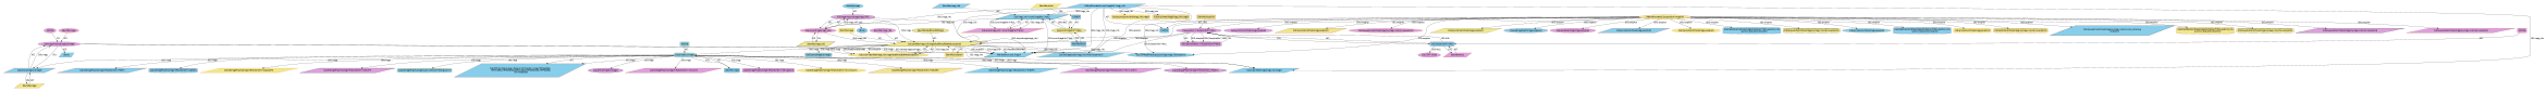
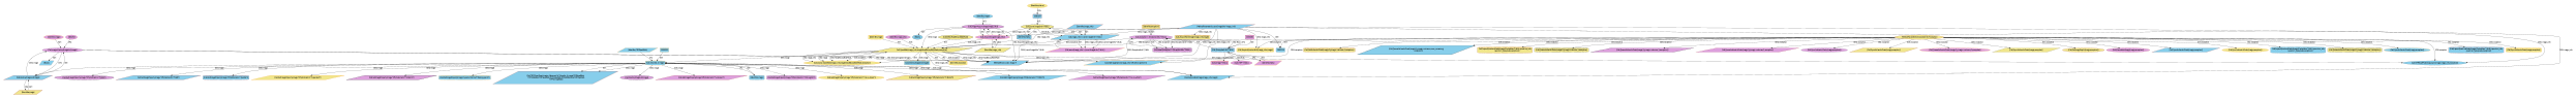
  digraph {
    fontname="IBM Plex Sans"
    node [color=brown fillcolor=skyblue fontname="IBM Plex Sans" shape=parallelogram style=filled]
    edge [fontname="IBM Plex Sans"]
    n1 [color=gray40 fillcolor=plum label="(Call,image=DestroyImageList(image))" shape=ellipse]
    n2 [label="(Call,DestroyImageList(image))"]
    n3 [color=black label="(MethodReturn,static Image *)"]
    n4 [color=gray40 label="(Block,)"]
    n5 [fillcolor=khaki label="(Identifier,image)"]
    n6 [color=darkorange label="(Call,(thandle_t) image)" shape=cylinder]
    n7 [color=darkorange label="(Call,SetImageProperty(image,\"quantum:format\",\"floating-point\"))" shape=cylinder]
    n8 [color=gray40 label="(Call,SetImageProperty(image,\"tiff:photometric\",\"YCBCR\"))"]
    n9 [color=gray40 fillcolor=plum label="(Call,SetImageProperty(image,\"tiff:photometric\",\"min-is-white\"))"]
    n10 [color=black fillcolor=plum label="(Call,SetImageProperty(image,\"tiff:photometric\",\"MASK\"))" shape=ellipse]
    n11 [label="(Call,SetImageProperty(image,\"tiff:photometric\",\"RGB\"))"]
    n12 [label="(Call,SetImageProperty(image,\"tiff:photometric\",\"palette\"))" shape=cylinder]
    n13 [color=darkorange fillcolor=khaki label="(Call,SetImageProperty(image,\"tiff:photometric\",\"separated\"))"]
    n14 [color=black fillcolor=plum label="(Call,SetImageProperty(image,\"tiff:photometric\",\"LOGLUV\"))"]
    n15 [color=gray40 label="(Call,AcquireNextImage(image_info,image))"]
    n16 [label="(Call,TIFFClientOpen(image->filename,\"rb\",(thandle_t) image,TIFFReadBlob,\n    TIFFWriteBlob,TIFFSeekBlob,TIFFCloseBlob,TIFFGetBlobSize,TIFFMapBlob,\n    TIFFUnmapBlob))"]
    n17 [color=black fillcolor=plum label="(Call,DestroyImageList(image))" shape=ellipse]
    n18 [fillcolor=plum label="(Call,SetImageProperty(image,\"tiff:photometric\",\"unknown\"))"]
    n19 [color=gray40 label="(Identifier,image)" shape=cylinder]
    n20 [color=gray40 fillcolor=plum label="(Call,SetImageProperty(image,\"tiff:photometric\",\"CIE Log2(L)\"))" shape=cylinder]
    n21 [color=darkorange fillcolor=khaki label="(Call,SetImageProperty(image,\"tiff:photometric\",\"min-is-black\"))" shape=ellipse]
    n22 [fillcolor=khaki label="(Call,SetImageProperty(image,\"tiff:photometric\",\"CIELAB\"))"]
    n23 [color=black fillcolor=khaki label="(Call,OpenBlob(image_info,image,ReadBinaryBlobMode,exception))"]
    n24 [color=gray40 label="(Call,TIFFReadPhotoshopLayers(image,image_info,exception))" shape=ellipse]
    n25 [color=darkorange label="(Call,GetImageOption(image_info,\"tiff:exif-properties\"))"]
    n26 [color=darkorange fillcolor=khaki label="(Identifier,exception)" shape=cylinder]
    n27 [color=darkorange label="(Call,DestroyImageList(image))" shape=cylinder]
    n28 [color=darkorange fillcolor=khaki label="(Call,status=OpenBlob(image_info,image,ReadBinaryBlobMode,exception))" shape=ellipse]
    n29 [color=darkorange fillcolor=plum label="(Call,AcquireImage(image_info))" shape=ellipse]
    n30 [color=black fillcolor=plum label="(Call,image=AcquireImage(image_info))" shape=ellipse]
    n31 [color=black fillcolor=khaki label="(Identifier,image_info)"]
    n32 [color=black label="(Block,)" shape=ellipse]
    n33 [color=black label="(Call,image_info != (const ImageInfo *) NULL)"]
    n34 [color=black fillcolor=khaki label="(Call,(const ImageInfo *) NULL)" shape=ellipse]
    n35 [color=darkorange fillcolor=plum label="(Call,assert(image_info != (const ImageInfo *) NULL))"]
    n36 [color=black label="(Identifier,NULL)" shape=cylinder]
    n37 [label="(MethodParameterIn,const ImageInfo *image_info)"]
    n38 [color=darkorange fillcolor=khaki label="(Call,AcquireQuantumInfo(image_info,image))" shape=cylinder]
    n39 [fillcolor=khaki label="(Call,AcquireNextImage(image_info,image))" shape=cylinder]
    1000115 [color=gray40 shape=cylinder]
    n41 [label="(Call,(ExceptionInfo *) NULL)" shape=cylinder]
    n42 [color=gray40 fillcolor=plum label="(Call,exception != (ExceptionInfo *) NULL)" shape=ellipse]
+   n43 [color=darkorange fillcolor=plum label="(Call,(Image *) NULL)" shape=cylinder]
    n44 [fillcolor=plum label="(Call,(TIFF *) NULL)" shape=ellipse]
    n45 [color=darkorange fillcolor=plum label="(Identifier,NULL)"]
    n46 [color=black fillcolor=plum label="(Call,assert(exception != (ExceptionInfo *) NULL))" shape=cylinder]
    n47 [fillcolor=khaki label="(MethodParameterIn,ExceptionInfo *exception)" shape=ellipse]
    n48 [color=gray40 fillcolor=khaki label="(Call,SyncAuthenticPixels(image,exception))"]
-   n49 [label="(Call,GetImageDepth(image,exception))" shape=ellipse]
+   n49 [fillcolor=khaki label="(Call,GetImageDepth(image,exception))" shape=ellipse]
    n50 [fillcolor=plum label="(Call,DecodeLabImage(image,exception))" shape=ellipse]
    n51 [label="(Call,SyncAuthenticPixels(image,exception))"]
    n52 [color=darkorange fillcolor=khaki label="(Call,SyncAuthenticPixels(image,exception))" shape=ellipse]
    n53 [color=gray40 label="(Call,ImportQuantumPixels(image,(CacheView *) NULL,quantum_info,\n            quantum_type,pixels,exception))" shape=cylinder]
    n54 [color=black fillcolor=khaki label="(Call,QueueAuthenticPixels(image,0,y,image->columns,1,exception))" shape=cylinder]
    n55 [color=darkorange label="(Call,SyncAuthenticPixels(image,exception))" shape=ellipse]
    n56 [label="(Call,ImportQuantumPixels(image,(CacheView *) NULL,quantum_info,\n              quantum_type,pixels,exception))" shape=cylinder]
    n57 [color=darkorange fillcolor=khaki label="(Call,SyncAuthenticPixels(image,exception))" shape=cylinder]
    n58 [fillcolor=khaki label="(Call,GetAuthenticPixels(image,0,y,image->columns,1,exception))" shape=cylinder]
    n59 [color=black label="(Call,QueueAuthenticPixels(image,0,y,image->columns,rows_remaining,\n            exception))"]
    n60 [fillcolor=khaki label="(Call,ImportQuantumPixels(image,(CacheView *) NULL,quantum_info,\n            quantum_type,pixels,exception))" shape=cylinder]
    n61 [color=black fillcolor=khaki label="(Call,QueueAuthenticPixels(image,0,y,image->columns,1,exception))" shape=cylinder]
    n62 [color=black fillcolor=plum label="(Call,QueueAuthenticPixels(image,0,y,image->columns,1,exception))"]
    n63 [fillcolor=plum label="(Call,QueueAuthenticPixels(image,0,y,image->columns,1,exception))"]
    n64 [color=gray40 fillcolor=plum label="(Call,SyncAuthenticPixels(image,exception))" shape=ellipse]
    n65 [fillcolor=khaki label="(Call,SyncAuthenticPixels(image,exception))"]
    n66 [color=darkorange fillcolor=plum label="(Call,QueueAuthenticPixels(image,0,y,image->columns,1,exception))" shape=ellipse]
    n67 [fillcolor=khaki label="(Identifier,exception)" shape=cylinder]
+   n68 [color=darkorange label="(Identifier,TIFFReadBlob)"]
    n69 [color=darkorange fillcolor=plum label="(Identifier,image)" shape=ellipse]
    n70 [color=black fillcolor=khaki label="(Identifier,ReadBinaryBlobMode)" shape=ellipse]
    n71 [label="(Identifier,image_info)"]
    n72 [color=gray40 label="(Identifier,image)" shape=ellipse]
-   n73 [color=darkorange fillcolor=khaki label="(Identifier,status)"]
+   n73 [color=darkorange fillcolor=khaki label="(Identifier,status)" shape=ellipse]
    1000159 [shape=cylinder]
    n75 [color=darkorange fillcolor=khaki label="(Identifier,image)" shape=cylinder]
    n76 [fillcolor=plum label="(Identifier,image_info)" shape=ellipse]
    1000253 [fillcolor=plum shape=ellipse]
    1000231 [color=darkorange shape=cylinder]
    1000186 [fillcolor=plum shape=cylinder]
    n1 -> n2 [label="CFG: "]
    n1 -> n3 [label="DDG: image"]
    n1 -> n3 [label="DDG: DestroyImageList(image)"]
    n1 -> n4 [label="AST: "]
    n2 -> n1 [label="AST: "]
    n2 -> n1 [label="DDG: image"]
    n2 -> n5 [label="CFG: "]
    n5 -> n2 [label="AST: "]
    n6 -> n2 [label="DDG: image"]
    n6 -> n7 [label="DDG: image"]
    n6 -> n8 [label="DDG: image"]
    n6 -> n9 [label="DDG: image"]
    n6 -> n10 [label="DDG: image"]
    n6 -> n11 [label="DDG: image"]
    n6 -> n12 [label="DDG: image"]
    n6 -> n13 [label="DDG: image"]
    n6 -> n14 [label="DDG: image"]
    n6 -> n15 [label="DDG: image"]
    n6 -> n16 [label="AST: "]
    n6 -> n16 [label="DDG: image"]
    n6 -> n17 [label="DDG: image"]
    n6 -> n18 [label="DDG: image"]
    n6 -> n19 [label="CFG: "]
    n6 -> n20 [label="DDG: image"]
    n6 -> n21 [label="DDG: image"]
    n6 -> n22 [label="DDG: image"]
    n19 -> n6 [label="AST: "]
    n23 -> n3 [label="DDG: image_info"]
    n23 -> n3 [label="DDG: ReadBinaryBlobMode"]
    n23 -> n3 [label="DDG: exception"]
    n23 -> n6 [label="DDG: image"]
    n23 -> n15 [label="DDG: image_info"]
    n23 -> n24 [label="DDG: image_info"]
    n23 -> n25 [label="DDG: image_info"]
    n23 -> n26 [label="CFG: "]
    n23 -> n27 [label="DDG: image"]
    n23 -> n28 [label="AST: "]
    n23 -> n28 [label="DDG: image_info"]
    n23 -> n28 [label="DDG: image"]
    n23 -> n28 [label="DDG: ReadBinaryBlobMode"]
    n23 -> n28 [label="DDG: exception"]
    n26 -> n23 [label="AST: "]
    n28 -> n23 [label="CFG: "]
    n29 -> n23 [label="DDG: image_info"]
    n29 -> n30 [label="AST: "]
    n29 -> n30 [label="DDG: image_info"]
    n29 -> n31 [label="CFG: "]
    n30 -> n3 [label="DDG: AcquireImage(image_info)"]
    n30 -> n23 [label="DDG: image"]
    n30 -> n29 [label="CFG: "]
    n30 -> n32 [label="AST: "]
    n31 -> n29 [label="AST: "]
    n33 -> n3 [label="DDG: (const ImageInfo *) NULL"]
-   n33 -> n29 [label="DDG: image_info"]
+   n34 -> n29 [label="DDG: image_info"]
    n33 -> n34 [label="CFG: "]
    n33 -> n35 [label="AST: "]
    n33 -> n35 [label="DDG: image_info"]
    n33 -> n35 [label="DDG: (const ImageInfo *) NULL"]
    n34 -> n33 [label="AST: "]
    n34 -> n33 [label="DDG: NULL"]
    n34 -> n36 [label="CFG: "]
    n35 -> n33 [label="CFG: "]
    n36 -> n34 [label="AST: "]
    n37 -> n3 [label="DDG: image_info"]
    n37 -> n15 [label="DDG: image_info"]
    n37 -> n23 [label="DDG: image_info"]
    n37 -> n24 [label="DDG: image_info"]
    n37 -> n25 [label="DDG: image_info"]
    n37 -> n29 [label="DDG: image_info"]
    n37 -> n33 [label="DDG: image_info"]
    n37 -> n38 [label="DDG: image_info"]
    n37 -> n39 [label="DDG: image_info"]
    n37 -> 1000115 [label="AST: "]
    n41 -> n42 [label="AST: "]
    n41 -> n42 [label="DDG: NULL"]
+   n41 -> n43 [label="DDG: NULL"]
    n41 -> n44 [label="DDG: NULL"]
    n41 -> n45 [label="CFG: "]
    n42 -> n3 [label="DDG: (ExceptionInfo *) NULL"]
    n42 -> n23 [label="DDG: exception"]
    n42 -> n41 [label="CFG: "]
    n42 -> n46 [label="AST: "]
    n42 -> n46 [label="DDG: exception"]
    n42 -> n46 [label="DDG: (ExceptionInfo *) NULL"]
    n45 -> n41 [label="AST: "]
    n46 -> n42 [label="CFG: "]
    n47 -> n3 [label="DDG: exception"]
    n47 -> n23 [label="DDG: exception"]
    n47 -> n24 [label="DDG: exception"]
    n47 -> 1000115 [label="AST: "]
-   n47 -> n42 [label="DDG: exception"]
+   n47 -> n38 [label="DDG: exception"]
    n47 -> n48 [label="DDG: exception"]
    n47 -> n49 [label="DDG: exception"]
    n47 -> n50 [label="DDG: exception"]
    n47 -> n51 [label="DDG: exception"]
    n47 -> n52 [label="DDG: exception"]
    n47 -> n53 [label="DDG: exception"]
    n47 -> n54 [label="DDG: exception"]
    n47 -> n55 [label="DDG: exception"]
    n47 -> n56 [label="DDG: exception"]
    n47 -> n57 [label="DDG: exception"]
    n47 -> n58 [label="DDG: exception"]
    n47 -> n59 [label="DDG: exception"]
    n47 -> n60 [label="DDG: exception"]
    n47 -> n61 [label="DDG: exception"]
    n47 -> n62 [label="DDG: exception"]
    n47 -> n63 [label="DDG: exception"]
    n47 -> n64 [label="DDG: exception"]
    n47 -> n65 [label="DDG: exception"]
    n47 -> n66 [label="DDG: exception"]
    n67 -> n42 [label="AST: "]
+   n68 -> n6 [label="CFG: "]
    n69 -> n1 [label="AST: "]
    n70 -> n23 [label="AST: "]
    n71 -> n33 [label="AST: "]
    n72 -> n30 [label="AST: "]
    n73 -> 1000159 [label="CFG: "]
    1000159 -> n34 [label="AST: "]
    n75 -> n23 [label="AST: "]
    n76 -> n23 [label="AST: "]
    1000253 -> n1 [label="CFG: "]
    1000231 -> n6 [label="AST: "]
    1000186 -> n41 [label="AST: "]
  }
